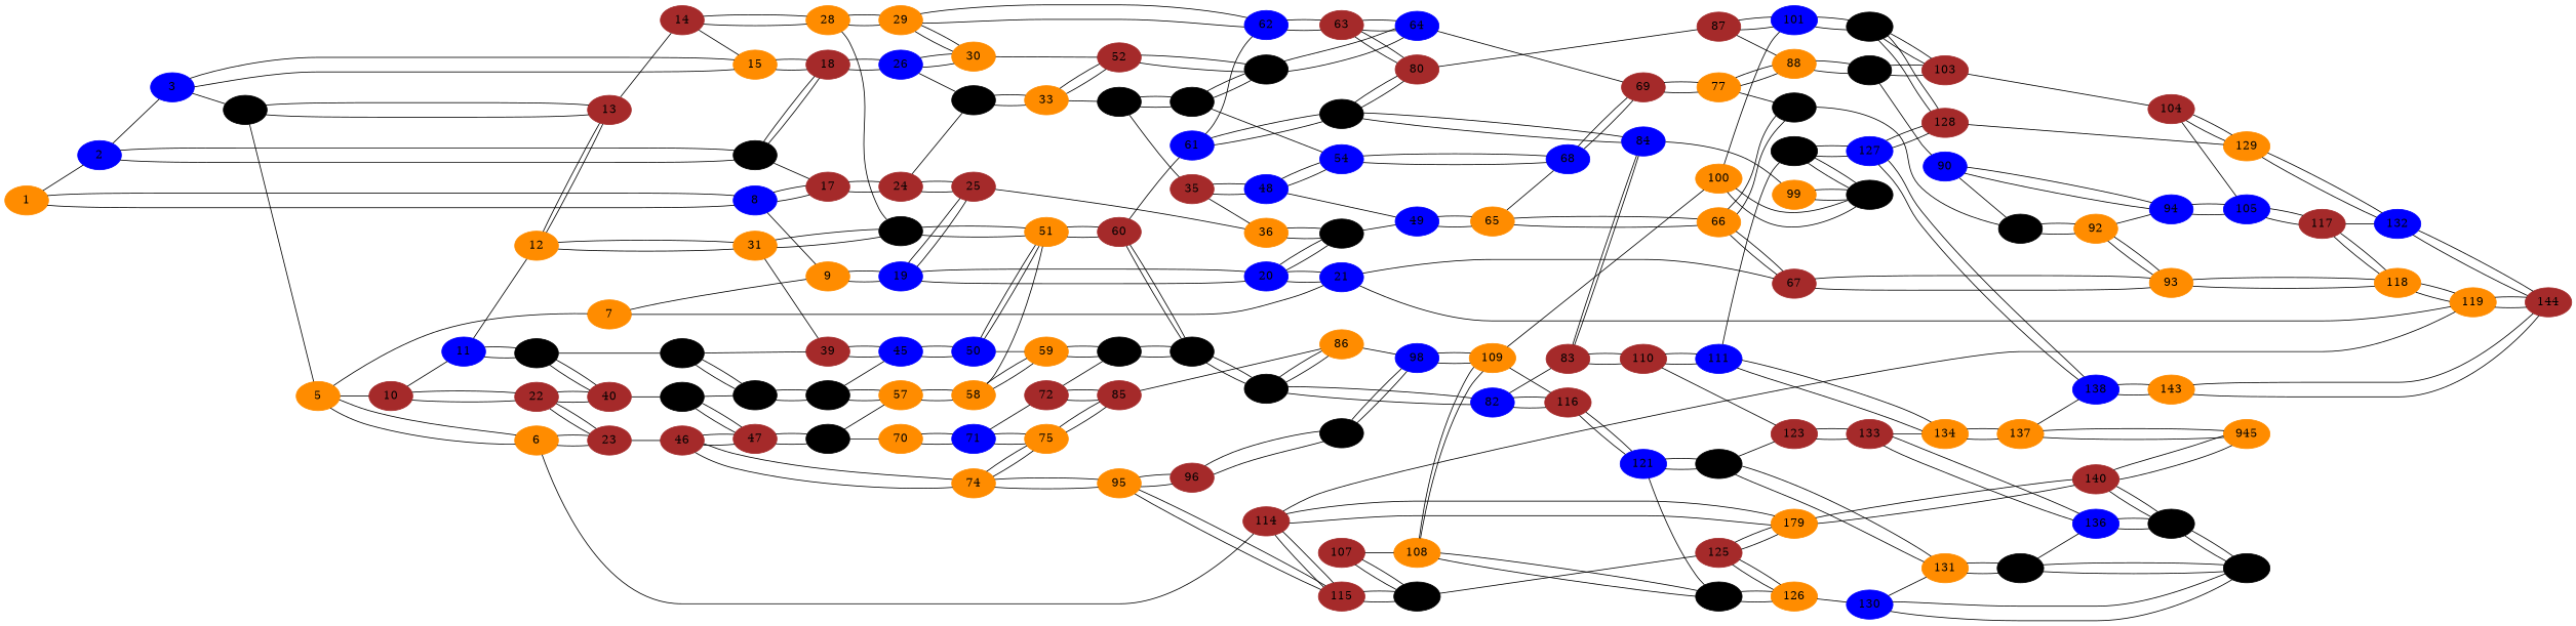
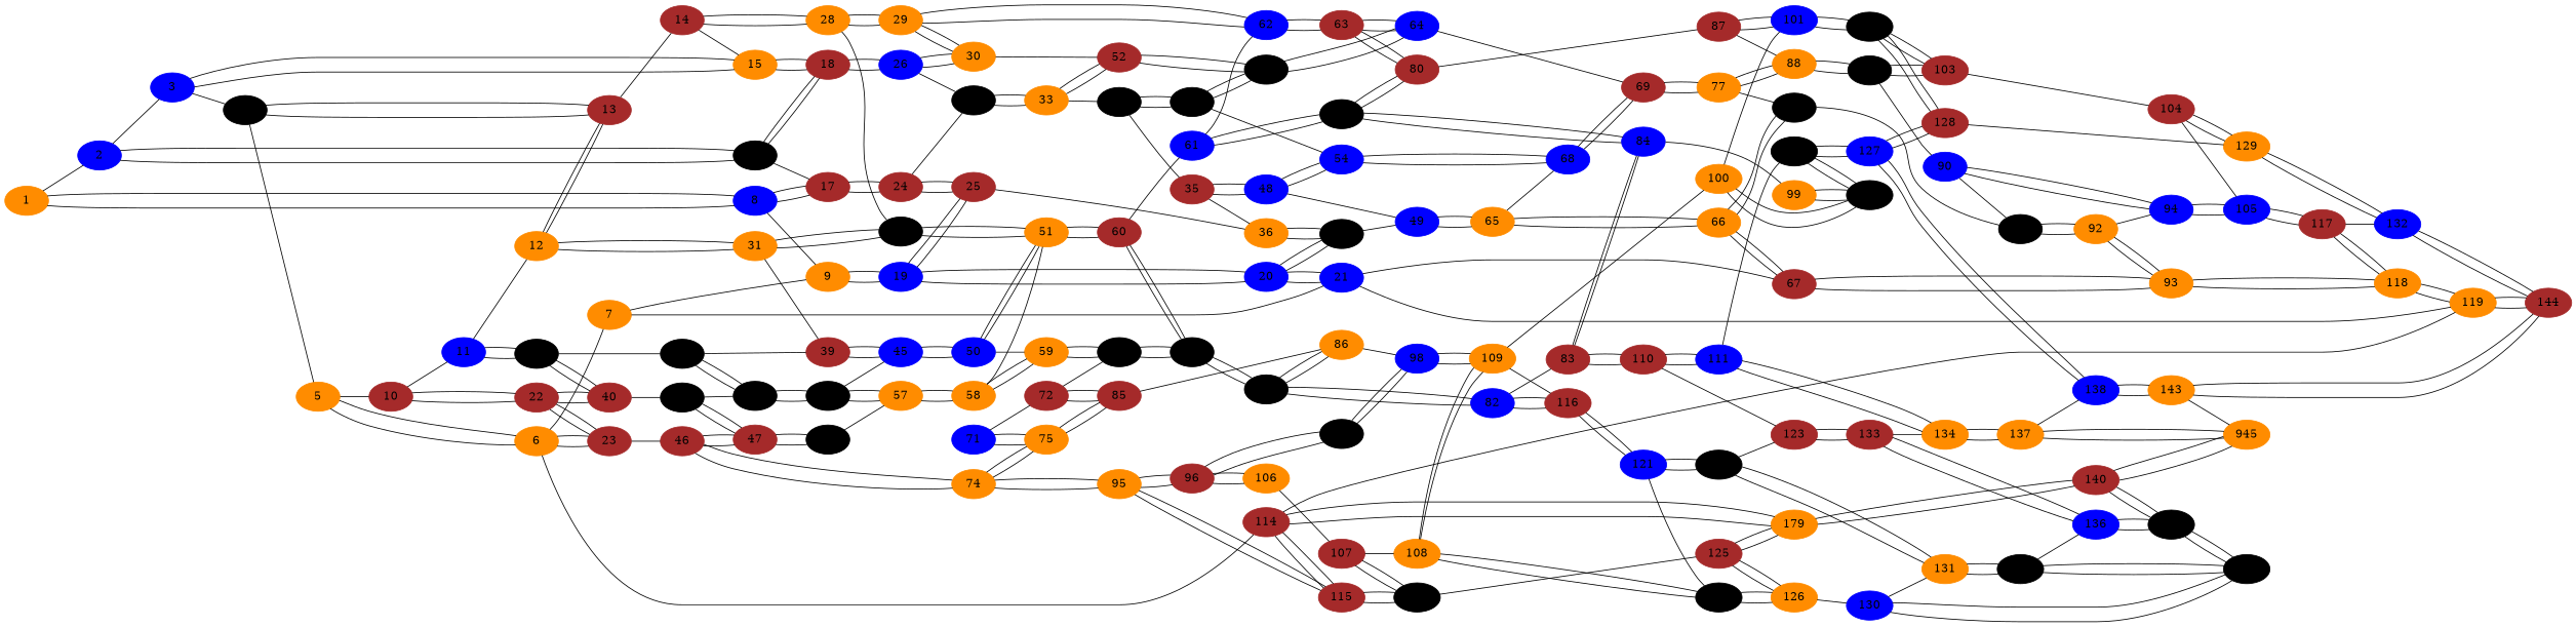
  graph {
    rankdir=LR
    node [color=darkorange style=filled]
    2 [color=blue]
    1
    8 [color=blue]
    3 [color=blue]
    16 [color=black]
    9
    17 [color=brown]
    4 [color=black]
    15
    18 [color=brown]
    5
    13 [color=brown]
    6
    10 [color=brown]
    14 [color=brown]
    7
    23 [color=brown]
    114 [color=brown]
    11 [color=blue]
    22 [color=brown]
    21 [color=blue]
    46 [color=brown]
    119
    115 [color=brown]
    n25 [label=179]
    19 [color=blue]
    67 [color=brown]
    24 [color=brown]
    20 [color=blue]
    25 [color=brown]
    12
    37 [color=black]
    40 [color=brown]
    31
    38 [color=black]
    32 [color=black]
    39 [color=brown]
    28
    29
    26 [color=blue]
    27 [color=black]
    30
    43 [color=black]
    36
    49 [color=blue]
    93
    144 [color=brown]
    41 [color=black]
    47 [color=brown]
    74
    33
    52 [color=brown]
    34 [color=black]
    62 [color=blue]
    51
    63 [color=brown]
    55 [color=black]
    45 [color=blue]
    60 [color=brown]
    35 [color=brown]
    53 [color=black]
    48 [color=blue]
    54 [color=blue]
    42 [color=black]
    44 [color=black]
    50 [color=blue]
    56 [color=black]
    57
    65
    58
    59
    75
    95
-   70
    68 [color=blue]
    66
    73 [color=black]
    61 [color=blue]
    76 [color=black]
    64 [color=blue]
    69 [color=brown]
    71 [color=blue]
    79 [color=black]
    81 [color=black]
    80 [color=brown]
    84 [color=blue]
    87 [color=brown]
    77
    78 [color=black]
    91 [color=black]
    118
    88
    72 [color=brown]
    85 [color=brown]
    86
    96 [color=brown]
    82 [color=blue]
    89 [color=black]
    92
    99
    101 [color=blue]
    83 [color=brown]
    116 [color=brown]
    98 [color=blue]
    110 [color=brown]
    121 [color=blue]
    111 [color=blue]
    123 [color=brown]
    113 [color=black]
    109
    102 [color=black]
    90 [color=blue]
    103 [color=brown]
    94 [color=blue]
    104 [color=brown]
    105 [color=blue]
    117 [color=brown]
    97 [color=black]
+   106
    120 [color=black]
    107 [color=brown]
    100
    128 [color=brown]
    129
    132 [color=blue]
    108
    124 [color=black]
    125 [color=brown]
    126
    112 [color=black]
    134
    133 [color=brown]
    127 [color=blue]
    137
    138 [color=blue]
    140 [color=brown]
    122 [color=black]
    131
    135 [color=black]
    136 [color=blue]
    130 [color=blue]
    142 [color=black]
    143
    141 [color=black]
    n145 [label=945]
    2 -- 3
    2 -- 16
    2 -- 16
    1 -- 2
    1 -- 8
    1 -- 8
    8 -- 9
    8 -- 17
    8 -- 17
    3 -- 4
    3 -- 15
    3 -- 15
    16 -- 17
    16 -- 18
    16 -- 18
    9 -- 19
    9 -- 19
    17 -- 24
    17 -- 24
    4 -- 5
    4 -- 13
    4 -- 13
    15 -- 18
    15 -- 18
    18 -- 26
    18 -- 26
    5 -- 6
    5 -- 6
    5 -- 10
    13 -- 14
-   5 -- 7
+   6 -- 7
    6 -- 23
    6 -- 23
    6 -- 114
    10 -- 11
    10 -- 22
    10 -- 22
    14 -- 15
    14 -- 28
    14 -- 28
    7 -- 9
    7 -- 21
    23 -- 46
    114 -- 119
    114 -- 115
    114 -- 115
    114 -- n25
    114 -- n25
    11 -- 12
    11 -- 37
    11 -- 37
    22 -- 23
    22 -- 23
    22 -- 40
    22 -- 40
    21 -- 119
    21 -- 67
    46 -- 47
    46 -- 47
    46 -- 74
    46 -- 74
    119 -- 144
    119 -- 144
    115 -- 120
    115 -- 120
    n25 -- 140
    n25 -- 140
    19 -- 20
    19 -- 20
    19 -- 25
    19 -- 25
    67 -- 93
    67 -- 93
    24 -- 25
    24 -- 25
    24 -- 27
    20 -- 21
    20 -- 21
    20 -- 43
    20 -- 43
    25 -- 36
    12 -- 13
    12 -- 13
    12 -- 31
    12 -- 31
    37 -- 40
    37 -- 40
    37 -- 38
    40 -- 41
    31 -- 32
    31 -- 32
    31 -- 39
    38 -- 39
    38 -- 42
    38 -- 42
    32 -- 51
    32 -- 51
    39 -- 45
    39 -- 45
    28 -- 32
    28 -- 29
    28 -- 29
    29 -- 30
    29 -- 30
    29 -- 62
    29 -- 62
    26 -- 27
    26 -- 30
    26 -- 30
    27 -- 33
    27 -- 33
    30 -- 52
    43 -- 49
    36 -- 43
    36 -- 43
    49 -- 65
    49 -- 65
    93 -- 118
    93 -- 118
    41 -- 47
    41 -- 47
    41 -- 42
    47 -- 56
    47 -- 56
    74 -- 75
    74 -- 75
    74 -- 95
    74 -- 95
    33 -- 52
    33 -- 52
    33 -- 34
    52 -- 55
    52 -- 55
    34 -- 35
    34 -- 53
    34 -- 53
    62 -- 63
    62 -- 63
    51 -- 60
    51 -- 60
    63 -- 64
    63 -- 64
    63 -- 80
    63 -- 80
    55 -- 64
    55 -- 64
    45 -- 50
    45 -- 50
    60 -- 61
    60 -- 76
    60 -- 76
    35 -- 36
    35 -- 48
    35 -- 48
    53 -- 55
    53 -- 55
    53 -- 54
    48 -- 49
    48 -- 54
    48 -- 54
    54 -- 68
    54 -- 68
    42 -- 44
    42 -- 44
    44 -- 45
    44 -- 57
    44 -- 57
    50 -- 51
    50 -- 51
    50 -- 59
    56 -- 57
-   56 -- 70
    57 -- 58
    57 -- 58
    65 -- 68
    65 -- 66
    65 -- 66
    58 -- 51
    58 -- 59
    58 -- 59
    59 -- 73
    59 -- 73
    75 -- 85
    75 -- 85
    95 -- 115
    95 -- 115
    95 -- 96
    95 -- 96
-   70 -- 71
-   70 -- 71
    68 -- 69
    68 -- 69
    66 -- 67
    66 -- 67
    66 -- 78
    66 -- 78
    73 -- 76
    73 -- 76
    61 -- 62
    61 -- 79
    61 -- 79
    76 -- 81
    76 -- 81
    64 -- 69
    69 -- 77
    69 -- 77
    71 -- 75
    71 -- 75
    71 -- 72
    79 -- 80
    79 -- 80
    79 -- 84
    79 -- 84
    81 -- 86
    81 -- 86
    81 -- 82
    81 -- 82
    80 -- 87
    84 -- 99
    87 -- 88
    87 -- 101
    87 -- 101
    77 -- 78
    77 -- 88
    77 -- 88
    78 -- 91
    91 -- 92
    91 -- 92
    118 -- 119
    118 -- 119
    88 -- 89
    88 -- 89
    72 -- 73
    72 -- 85
    72 -- 85
    85 -- 86
    86 -- 98
    96 -- 97
    96 -- 97
+   96 -- 106
+   96 -- 106
    82 -- 83
    82 -- 116
    82 -- 116
    89 -- 90
    89 -- 103
    89 -- 103
    92 -- 93
    92 -- 93
    92 -- 94
    99 -- 113
    99 -- 113
    101 -- 102
    101 -- 102
    83 -- 84
    83 -- 84
    83 -- 110
    83 -- 110
    116 -- 121
    116 -- 121
    98 -- 109
    98 -- 109
    110 -- 111
    110 -- 111
    110 -- 123
    121 -- 124
    121 -- 122
    121 -- 122
    111 -- 112
    111 -- 134
    111 -- 134
    123 -- 133
    123 -- 133
    109 -- 116
    109 -- 100
    102 -- 103
    102 -- 103
    102 -- 128
    102 -- 128
    90 -- 91
    90 -- 94
    90 -- 94
    103 -- 104
    94 -- 105
    94 -- 105
    104 -- 105
    104 -- 129
    104 -- 129
    105 -- 117
    105 -- 117
    117 -- 118
    117 -- 118
    117 -- 132
    97 -- 98
    97 -- 98
+   106 -- 107
    120 -- 125
    107 -- 120
    107 -- 120
    107 -- 108
    100 -- 101
    100 -- 113
    100 -- 113
    128 -- 129
    129 -- 132
    129 -- 132
    132 -- 144
    132 -- 144
    108 -- 109
    108 -- 109
    108 -- 124
    108 -- 124
    124 -- 126
    124 -- 126
    125 -- n25
    125 -- n25
    125 -- 126
    125 -- 126
    126 -- 130
    112 -- 113
    112 -- 113
    112 -- 127
    112 -- 127
    134 -- 137
    134 -- 137
    133 -- 134
    133 -- 136
    133 -- 136
    127 -- 128
    127 -- 128
    127 -- 138
    127 -- 138
    137 -- 138
    137 -- n145
    137 -- n145
    138 -- 143
    138 -- 143
    140 -- 141
    140 -- 141
    140 -- n145
    140 -- n145
    122 -- 123
    122 -- 131
    122 -- 131
    131 -- 135
    131 -- 135
    135 -- 136
    135 -- 142
    135 -- 142
    136 -- 141
    136 -- 141
    130 -- 131
    130 -- 142
    130 -- 142
    143 -- 144
    143 -- 144
+   143 -- n145
    141 -- 142
    141 -- 142
  }
